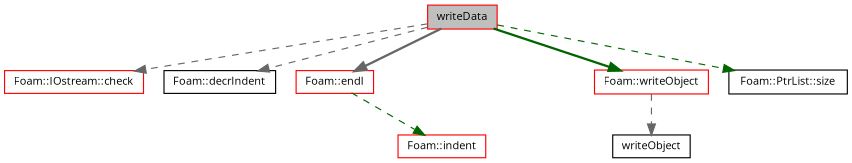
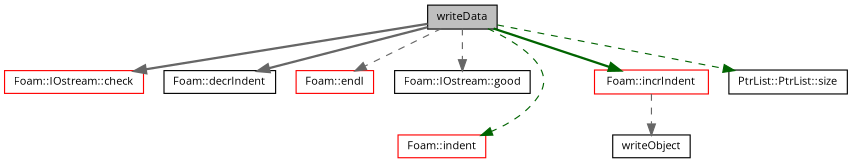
  digraph {
    fontname="Open Sans"
    rankdir=TB
    node [color=black fontname="Open Sans" fontsize=10 shape=record]
    edge [color=gray40 fontname="Open Sans" fontsize=10 labelfontname=FreeSans labelfontsize=10 style=dashed]
-   n1 [color=red fillcolor=grey75 fontcolor=black height=0.2 label=writeData style=filled width=0.4]
+   n1 [fillcolor=grey75 fontcolor=black height=0.2 label=writeData style=filled width=0.4]
    n2 [color=red height=0.2 label="Foam::IOstream::check" width=0.4]
    n3 [height=0.2 label="Foam::decrIndent" width=0.4]
    n4 [color=red height=0.2 label="Foam::endl" width=0.4]
-   n6 [color=red height=0.2 label="Foam::writeObject" width=0.4]
+   n5 [height=0.2 label="Foam::IOstream::good" width=0.4]
+   n6 [color=red height=0.2 label="Foam::incrIndent" width=0.4]
    n7 [color=red height=0.2 label="Foam::indent" width=0.4]
-   n8 [height=0.2 label="Foam::PtrList::size" width=0.4]
+   n8 [height=0.2 label="PtrList::PtrList::size" width=0.4]
    n9 [height=0.2 label=writeObject width=0.4]
-   n1 -> n2
-   n1 -> n3
-   n1 -> n4 [style=bold]
+   n1 -> n2 [style=bold]
+   n1 -> n3 [style=bold]
+   n1 -> n4
+   n1 -> n5
    n1 -> n6 [color=darkgreen style=bold]
-   n4 -> n7 [color=darkgreen]
+   n1 -> n7 [color=darkgreen]
    n1 -> n8 [color=darkgreen]
    n6 -> n9
  }
